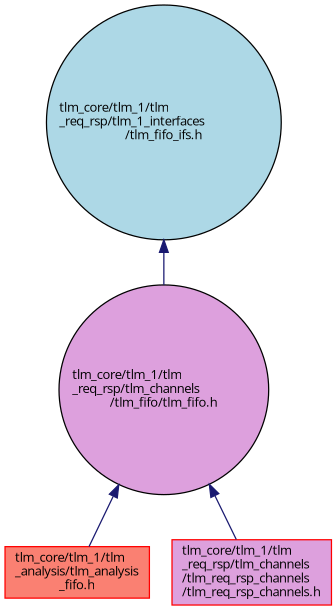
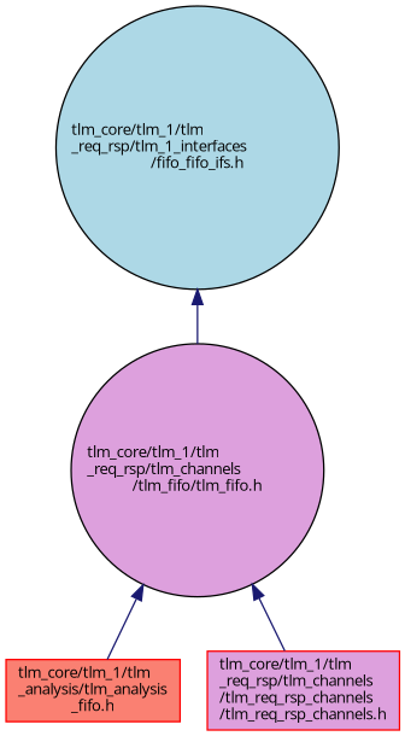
  digraph {
    fontname="Open Sans"
    node [color=black fillcolor=plum fontname="Open Sans" fontsize=10 shape=circle style=filled]
    edge [color=midnightblue dir=back fontname="Open Sans" fontsize=10 labelfontname=FreeSans labelfontsize=10 style=solid]
-   n1 [fillcolor=lightblue fontcolor=black height=0.2 label="tlm_core/tlm_1/tlm\l_req_rsp/tlm_1_interfaces\l/tlm_fifo_ifs.h" width=0.4]
+   n1 [fillcolor=lightblue fontcolor=black height=0.2 label="tlm_core/tlm_1/tlm\l_req_rsp/tlm_1_interfaces\l/fifo_fifo_ifs.h" width=0.4]
    n2 [height=0.2 label="tlm_core/tlm_1/tlm\l_req_rsp/tlm_channels\l/tlm_fifo/tlm_fifo.h" width=0.4]
    n3 [color=red fillcolor=salmon height=0.2 label="tlm_core/tlm_1/tlm\l_analysis/tlm_analysis\l_fifo.h" shape=box width=0.4]
    n4 [color=red height=0.2 label="tlm_core/tlm_1/tlm\l_req_rsp/tlm_channels\l/tlm_req_rsp_channels\l/tlm_req_rsp_channels.h" shape=box width=0.4]
    n1 -> n2
    n2 -> n3
    n2 -> n4
  }
